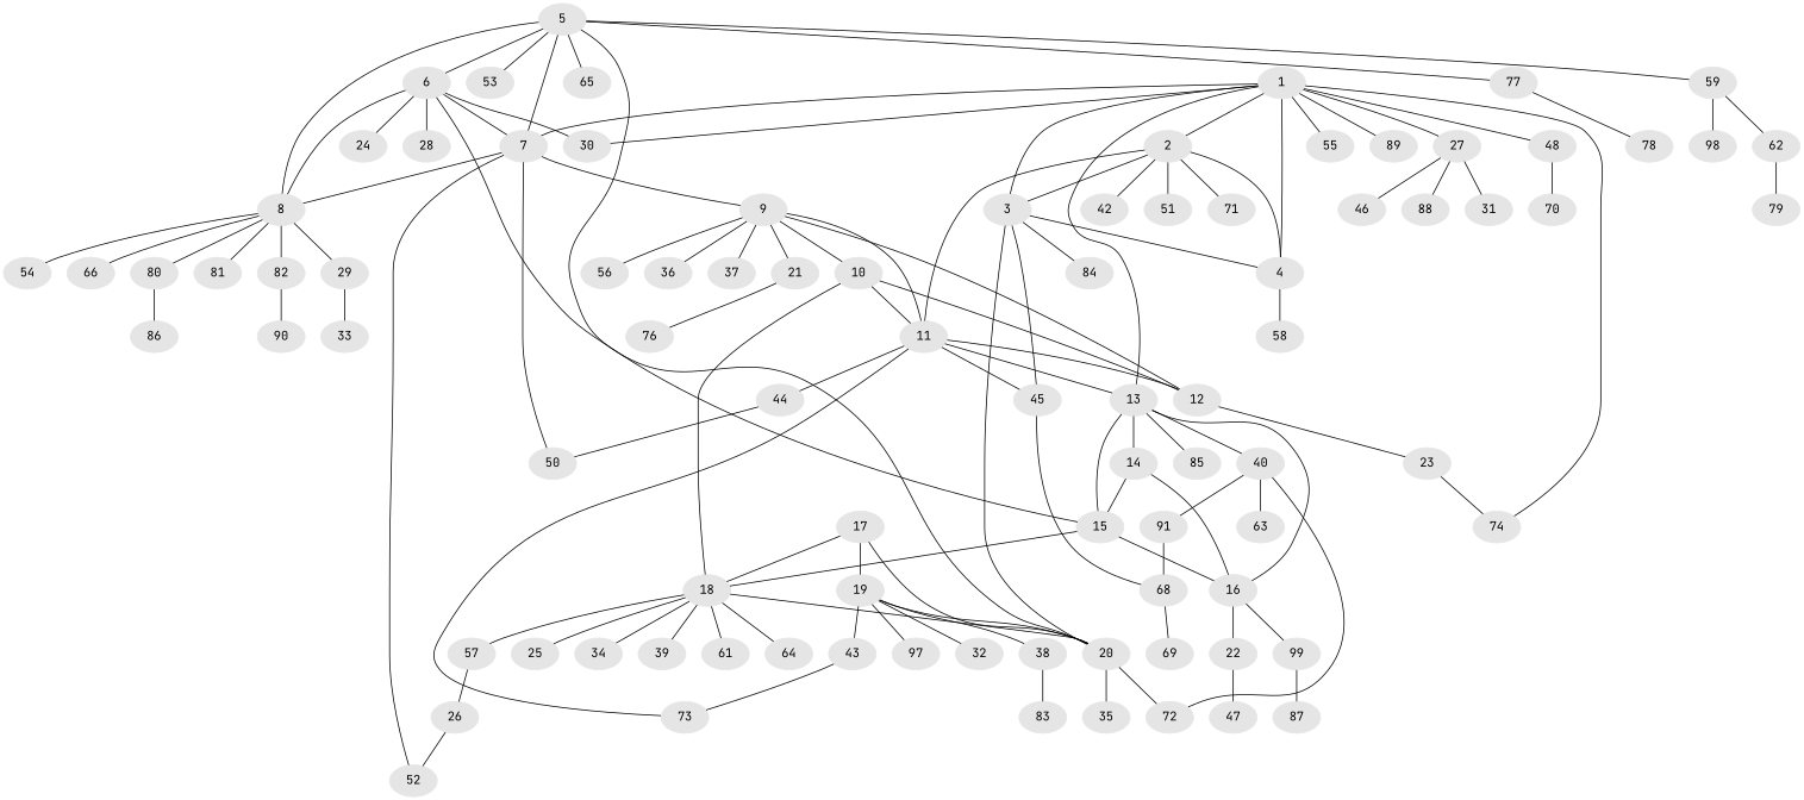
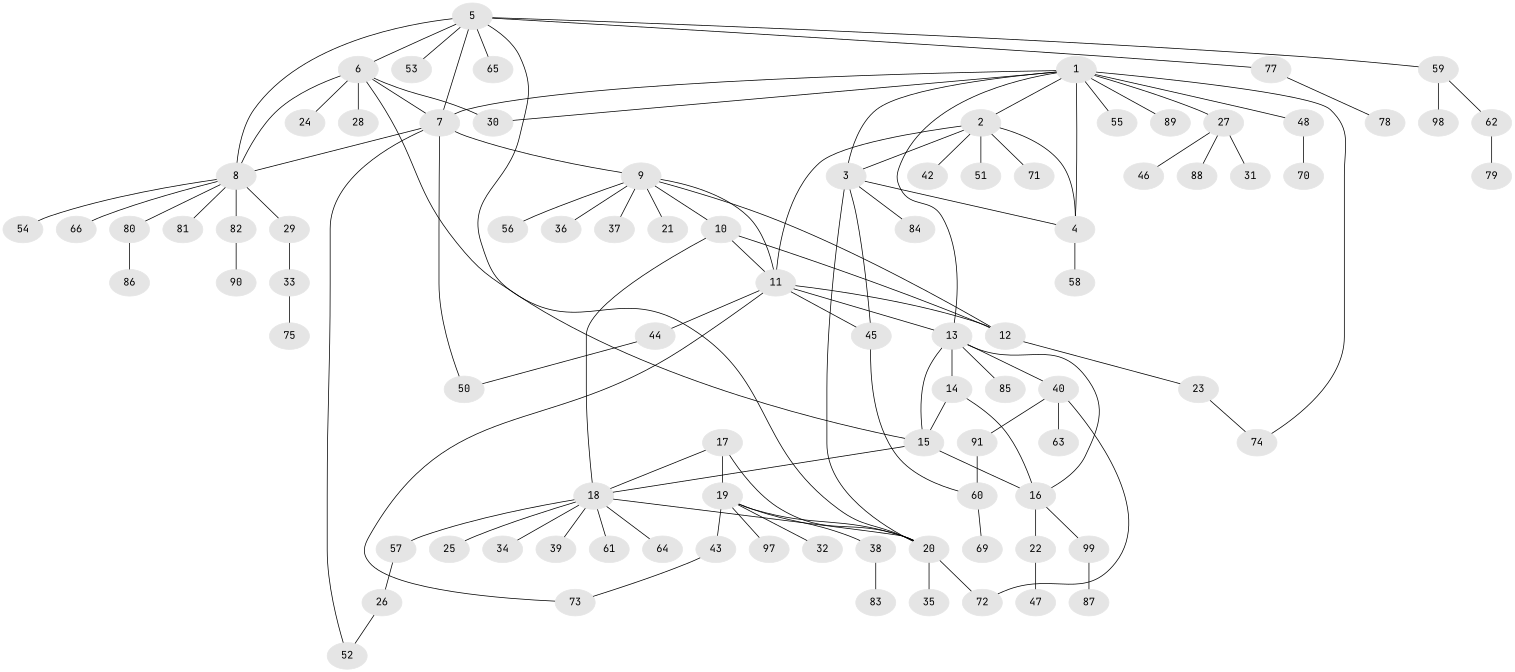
  graph {
    fontname="JetBrains Mono"
    node [color=gray90 fontname="JetBrains Mono" style=filled]
    edge [fontname="JetBrains Mono"]
    1
    2
    3
    4
    7
    13
    27
    30
    48
    55
    74
    89
    11
    42
    51
    71
    20
    45
    84
    58
    8
    9
    50
    52
    15
    14
    16
    40
    85
    31
    46
    88
    70
    12
    44
    73
    35
    72
-   60 [label=68]
+   60
    5
    6
    53
    59
    65
    77
    24
    28
    29
    54
    66
    80
    81
    82
    62
    n55 [label=98]
    78
    18
    10
    21
    36
    37
    56
    33
    86
    90
    23
-   76
    25
    34
    39
    57
    61
    64
    22
    n75 [label=99]
    n76 [label=91]
    63
    47
    87
    17
    19
    32
    38
    43
    n85 [label=97]
    26
    83
+   75
    69
    79
    1 -- 2
    1 -- 3
    1 -- 4
    1 -- 7
    1 -- 13
    1 -- 27
    1 -- 30
    1 -- 48
    1 -- 55
    1 -- 74
    1 -- 89
    2 -- 3
    2 -- 4
    2 -- 11
    2 -- 42
    2 -- 51
    2 -- 71
    3 -- 4
    3 -- 20
    3 -- 45
    3 -- 84
    4 -- 58
    7 -- 8
    7 -- 9
    7 -- 50
    7 -- 52
    13 -- 15
    13 -- 14
    13 -- 16
    13 -- 40
    13 -- 85
    27 -- 31
    27 -- 46
    27 -- 88
    48 -- 70
    11 -- 13
    11 -- 45
    11 -- 12
    11 -- 44
    11 -- 73
    20 -- 35
    20 -- 72
    45 -- 60
    8 -- 29
    8 -- 54
    8 -- 66
    8 -- 80
    8 -- 81
    8 -- 82
    9 -- 11
    9 -- 12
    9 -- 10
    9 -- 21
    9 -- 36
    9 -- 37
    9 -- 56
    15 -- 16
    15 -- 18
    14 -- 15
    14 -- 16
    16 -- 22
    16 -- n75
    40 -- 72
    40 -- n76
    40 -- 63
    12 -- 23
    44 -- 50
    60 -- 69
    5 -- 7
    5 -- 20
    5 -- 8
    5 -- 6
    5 -- 53
    5 -- 59
    5 -- 65
    5 -- 77
    6 -- 7
    6 -- 30
    6 -- 8
    6 -- 15
    6 -- 24
    6 -- 28
    59 -- 62
    59 -- n55
    77 -- 78
    29 -- 33
    80 -- 86
    82 -- 90
    62 -- 79
    18 -- 20
    18 -- 25
    18 -- 34
    18 -- 39
    18 -- 57
    18 -- 61
    18 -- 64
    10 -- 11
    10 -- 12
    10 -- 18
-   21 -- 76
+   33 -- 75
    23 -- 74
    57 -- 26
    22 -- 47
    n75 -- 87
    n76 -- 60
    17 -- 20
    17 -- 18
    17 -- 19
    19 -- 20
    19 -- 32
    19 -- 38
    19 -- 43
    19 -- n85
    38 -- 83
    43 -- 73
    26 -- 52
  }
